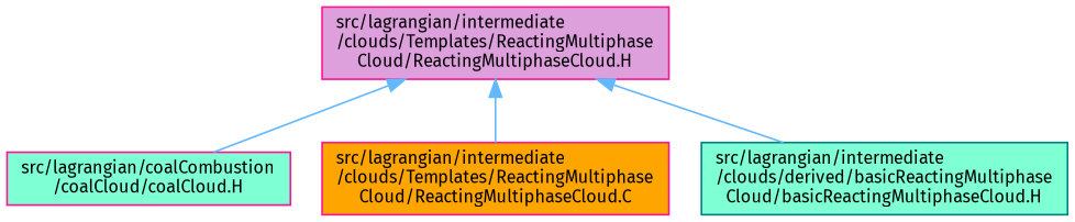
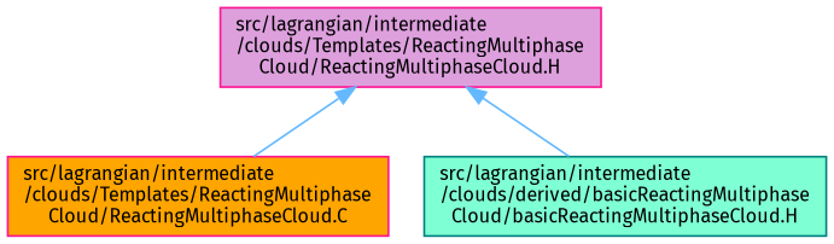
  digraph {
    fontname="Fira Sans"
    node [color=deeppink fillcolor=aquamarine fontname="Fira Sans" fontsize=10 shape=box style=filled]
    edge [color=steelblue1 dir=back fontname="Fira Sans" fontsize=10 labelfontname=Helvetica labelfontsize=10 style=solid]
    n1 [fillcolor=plum fontcolor=black height=0.2 label="src/lagrangian/intermediate\l/clouds/Templates/ReactingMultiphase\lCloud/ReactingMultiphaseCloud.H" width=0.4]
-   n2 [height=0.2 label="src/lagrangian/coalCombustion\l/coalCloud/coalCloud.H" width=0.4]
    n3 [fillcolor=orange height=0.2 label="src/lagrangian/intermediate\l/clouds/Templates/ReactingMultiphase\lCloud/ReactingMultiphaseCloud.C" width=0.4]
    n4 [color=teal height=0.2 label="src/lagrangian/intermediate\l/clouds/derived/basicReactingMultiphase\lCloud/basicReactingMultiphaseCloud.H" width=0.4]
-   n1 -> n2
    n1 -> n3
    n1 -> n4
  }
